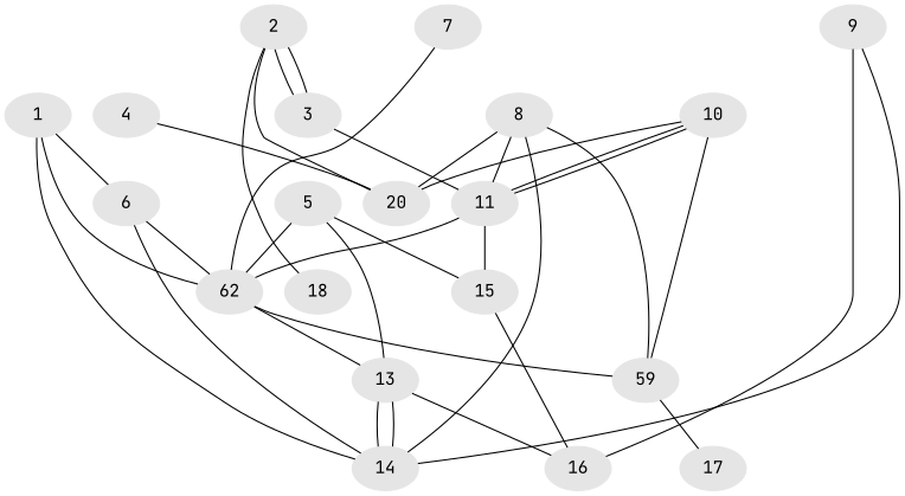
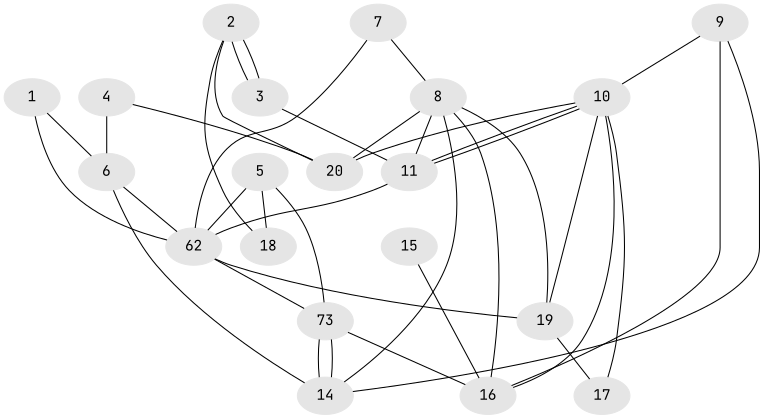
  graph {
    fontname="JetBrains Mono"
    node [color=gray90 fontname="JetBrains Mono" style=filled]
    edge [fontname="JetBrains Mono"]
    1
    6
    n3 [label=62]
    14
-   13
-   19 [label=59]
+   13 [label=73]
+   19
    2
    3
    18
    20
    11
    15
    4
    5
    16
    7
    8
    17
    9
    10
    1 -- 6
    1 -- n3
-   1 -- 14
    6 -- n3
    6 -- 14
    n3 -- 13
    n3 -- 19
    13 -- 14
    13 -- 14
    13 -- 16
    19 -- 17
    2 -- 3
    2 -- 3
    2 -- 18
    2 -- 20
    3 -- 11
    11 -- n3
-   11 -- 15
    15 -- 16
+   4 -- 6
    4 -- 20
    5 -- n3
    5 -- 13
-   5 -- 15
+   5 -- 18
    7 -- n3
+   7 -- 8
    8 -- 14
    8 -- 19
    8 -- 20
    8 -- 11
+   8 -- 16
    9 -- 14
    9 -- 16
+   9 -- 10
    10 -- 19
    10 -- 20
    10 -- 11
    10 -- 11
+   10 -- 16
+   10 -- 17
  }
